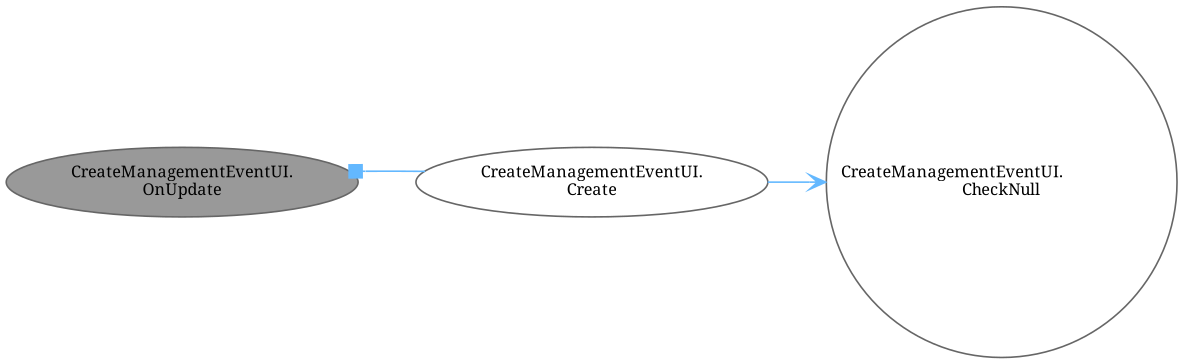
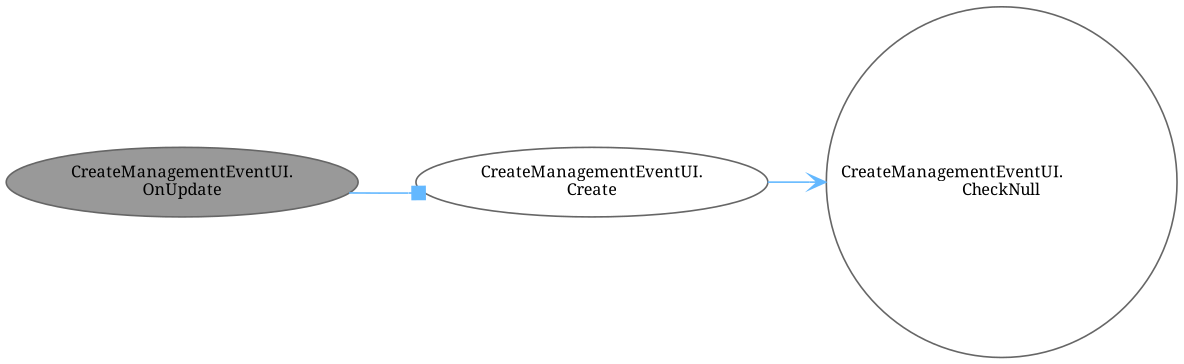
  digraph {
    fontname="Noto Serif"
    rankdir=LR
    node [color=grey40 fillcolor=white fontname="Noto Serif" fontsize=10 shape=ellipse style=filled]
    edge [color=steelblue1 fontname="Noto Serif" fontsize=10 labelfontname=Helvetica labelfontsize=10 style=solid]
    n1 [color=gray40 fillcolor=grey60 fontcolor=black height=0.2 label="CreateManagementEventUI.\lOnUpdate" width=0.4]
    n2 [height=0.2 label="CreateManagementEventUI.\lCreate" width=0.4]
    n3 [height=0.2 label="CreateManagementEventUI.\lCheckNull" shape=circle width=0.4]
-   n2 -> n1 [arrowhead=box]
+   n1 -> n2 [arrowhead=box]
    n2 -> n3 [arrowhead=vee]
  }
